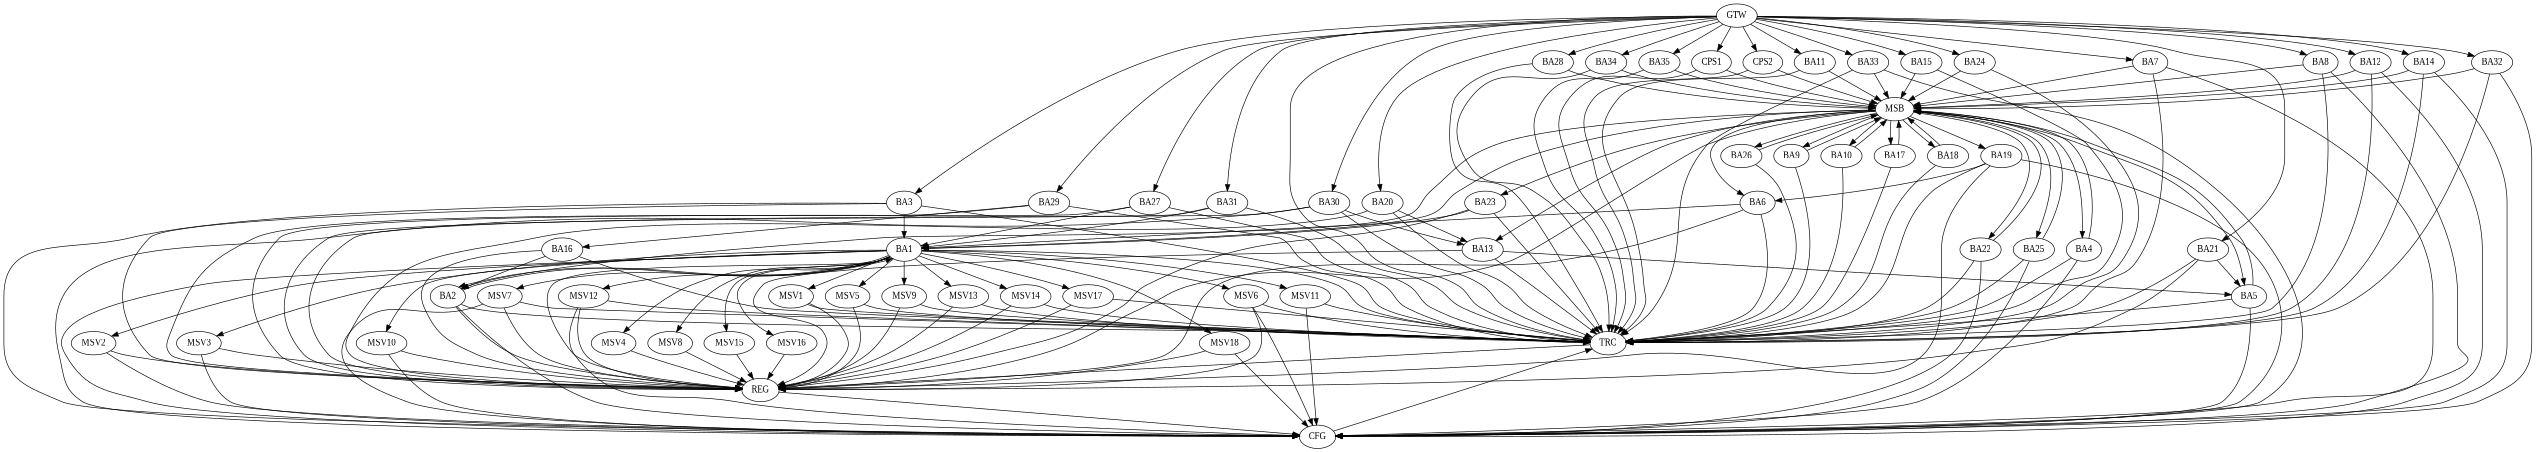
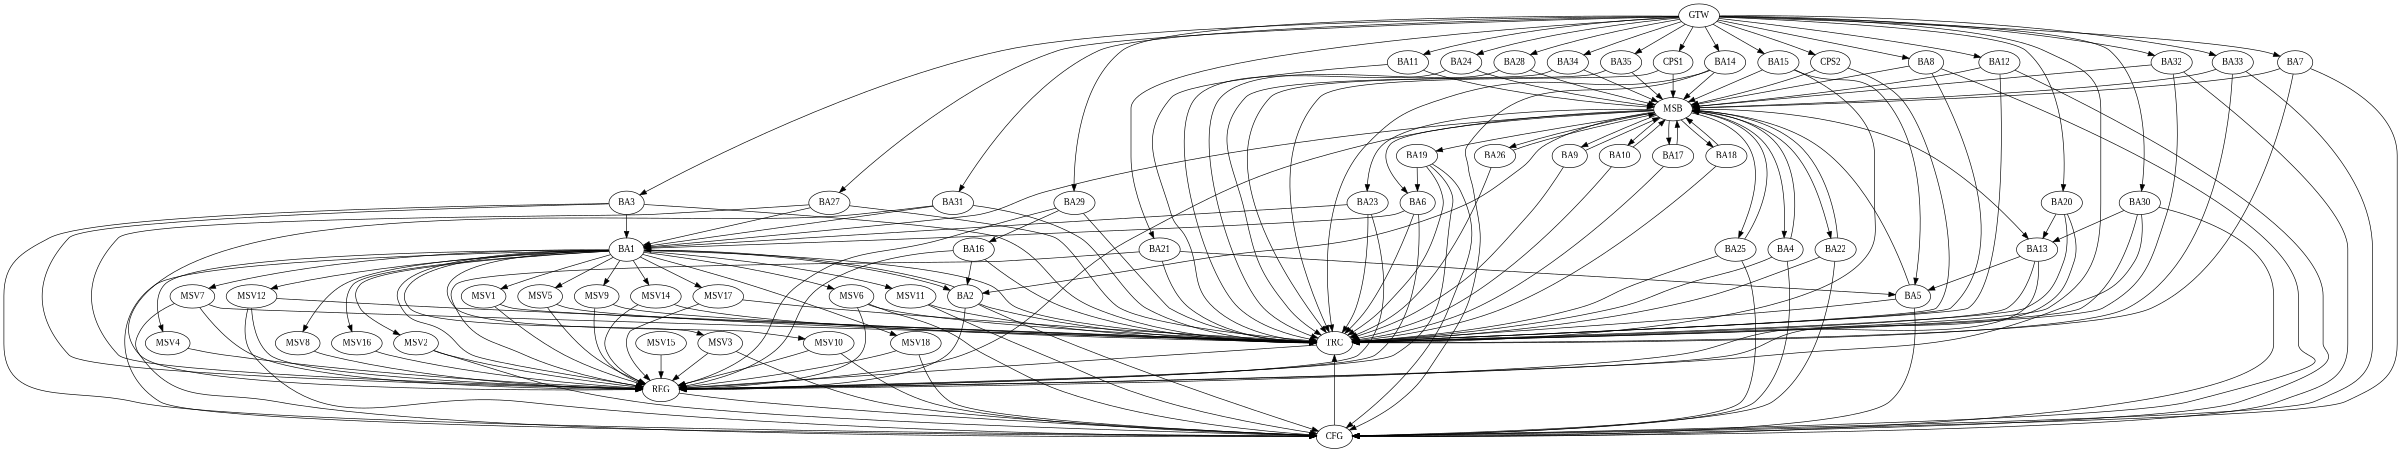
  strict digraph {
    fontname="Liberation Serif"
    node [fontname="Liberation Serif"]
    edge [fontname="Liberation Serif"]
    n1 [label=BA1]
    n2 [label=BA2]
    n3 [label=REG]
    n4 [label=CFG]
    n5 [label=TRC]
    n6 [label=MSV1]
    n7 [label=MSV2]
    n8 [label=MSV3]
    n9 [label=MSV4]
    n10 [label=MSV5]
    n11 [label=MSV6]
    n12 [label=MSV7]
    n13 [label=MSV8]
    n14 [label=MSV9]
    n15 [label=MSV10]
    n16 [label=MSV11]
    n17 [label=MSV12]
-   n18 [label=MSV13]
    n19 [label=MSV14]
    n20 [label=MSV15]
    n21 [label=MSV16]
    n22 [label=MSV17]
    n23 [label=MSV18]
    n24 [label=BA3]
    n25 [label=BA4]
    n26 [label=MSB]
    n27 [label=BA5]
    n28 [label=BA6]
    n29 [label=BA9]
    n30 [label=BA10]
    n31 [label=BA13]
    n32 [label=BA17]
    n33 [label=BA18]
    n34 [label=BA19]
    n35 [label=BA22]
    n36 [label=BA23]
    n37 [label=BA25]
    n38 [label=BA26]
    n39 [label=BA7]
    n40 [label=BA8]
    n41 [label=BA11]
    n42 [label=BA12]
    n43 [label=BA14]
    n44 [label=BA15]
    n45 [label=BA16]
    n46 [label=BA20]
    n47 [label=BA21]
    n48 [label=BA24]
    n49 [label=BA27]
    n50 [label=BA28]
    n51 [label=BA29]
    n52 [label=BA30]
    n53 [label=BA31]
    n54 [label=BA32]
    n55 [label=BA33]
    n56 [label=BA34]
    n57 [label=BA35]
    n58 [label=CPS1]
    n59 [label=CPS2]
    n60 [label=GTW]
    n1 -> n2
    n1 -> n3
    n1 -> n4
    n1 -> n5
    n1 -> n6
    n1 -> n7
    n1 -> n8
    n1 -> n9
    n1 -> n10
    n1 -> n11
    n1 -> n12
    n1 -> n13
    n1 -> n14
    n1 -> n15
    n1 -> n16
    n1 -> n17
-   n1 -> n18
    n1 -> n19
-   n1 -> n20
    n1 -> n21
    n1 -> n22
    n1 -> n23
    n2 -> n1
    n2 -> n3
    n2 -> n4
    n2 -> n5
    n3 -> n4
    n4 -> n5
    n5 -> n3
    n6 -> n3
    n6 -> n5
    n7 -> n3
    n7 -> n4
    n8 -> n3
    n8 -> n4
    n9 -> n3
    n10 -> n3
    n10 -> n5
    n11 -> n3
    n11 -> n4
    n11 -> n5
    n12 -> n3
    n12 -> n4
    n12 -> n5
    n13 -> n3
    n14 -> n3
    n14 -> n5
    n15 -> n3
    n15 -> n4
    n16 -> n4
    n16 -> n5
    n17 -> n3
    n17 -> n4
    n17 -> n5
-   n18 -> n3
-   n18 -> n5
    n19 -> n3
    n19 -> n5
    n20 -> n3
    n21 -> n3
    n22 -> n3
    n22 -> n5
    n23 -> n3
    n23 -> n4
    n24 -> n1
    n24 -> n3
    n24 -> n4
    n24 -> n5
    n25 -> n4
    n25 -> n5
    n25 -> n26
    n26 -> n1
    n26 -> n2
    n26 -> n3
    n26 -> n25
-   n26 -> n27
+   n44 -> n27
    n26 -> n28
    n26 -> n29
    n26 -> n30
    n26 -> n31
    n26 -> n32
    n26 -> n33
    n26 -> n34
    n26 -> n35
    n26 -> n36
    n26 -> n37
    n26 -> n38
    n27 -> n4
    n27 -> n5
    n27 -> n26
    n28 -> n1
    n28 -> n3
    n28 -> n5
    n29 -> n5
    n29 -> n26
    n30 -> n5
    n30 -> n26
    n31 -> n3
    n31 -> n5
    n31 -> n27
    n32 -> n5
    n32 -> n26
    n33 -> n5
    n33 -> n26
    n34 -> n3
    n34 -> n4
    n34 -> n5
    n34 -> n28
    n35 -> n4
    n35 -> n5
    n35 -> n26
    n36 -> n1
    n36 -> n3
    n36 -> n5
    n37 -> n4
    n37 -> n5
    n37 -> n26
    n38 -> n5
    n38 -> n26
    n39 -> n4
    n39 -> n5
    n39 -> n26
    n40 -> n4
    n40 -> n5
    n40 -> n26
    n41 -> n5
    n41 -> n26
    n42 -> n4
    n42 -> n5
    n42 -> n26
    n43 -> n4
    n43 -> n5
    n43 -> n26
    n44 -> n5
    n44 -> n26
    n45 -> n2
    n45 -> n3
    n45 -> n5
    n46 -> n3
    n46 -> n5
    n46 -> n31
    n47 -> n3
    n47 -> n5
    n47 -> n27
    n48 -> n5
    n48 -> n26
    n49 -> n1
    n49 -> n3
    n49 -> n5
    n50 -> n5
    n50 -> n26
    n51 -> n3
    n51 -> n5
    n51 -> n45
    n52 -> n3
    n52 -> n4
    n52 -> n5
    n52 -> n31
    n53 -> n1
    n53 -> n3
    n53 -> n5
    n54 -> n4
    n54 -> n5
    n54 -> n26
    n55 -> n4
    n55 -> n5
    n55 -> n26
    n56 -> n5
    n56 -> n26
    n57 -> n5
    n57 -> n26
    n58 -> n5
    n58 -> n26
    n59 -> n5
    n59 -> n26
    n60 -> n5
    n60 -> n24
    n60 -> n39
    n60 -> n40
    n60 -> n41
    n60 -> n42
    n60 -> n43
    n60 -> n44
    n60 -> n46
    n60 -> n47
    n60 -> n48
    n60 -> n49
    n60 -> n50
    n60 -> n51
    n60 -> n52
    n60 -> n53
    n60 -> n54
    n60 -> n55
    n60 -> n56
    n60 -> n57
    n60 -> n58
    n60 -> n59
  }
